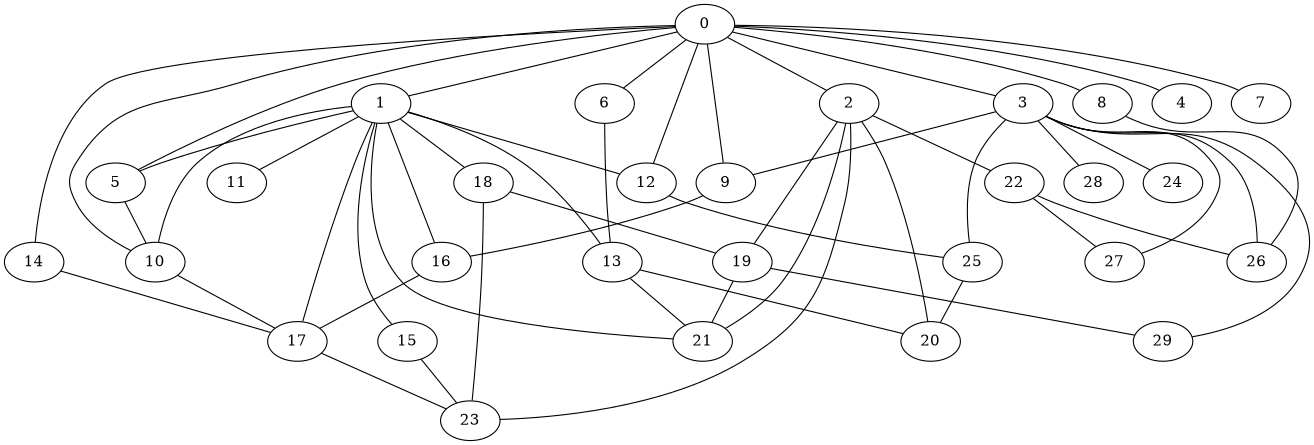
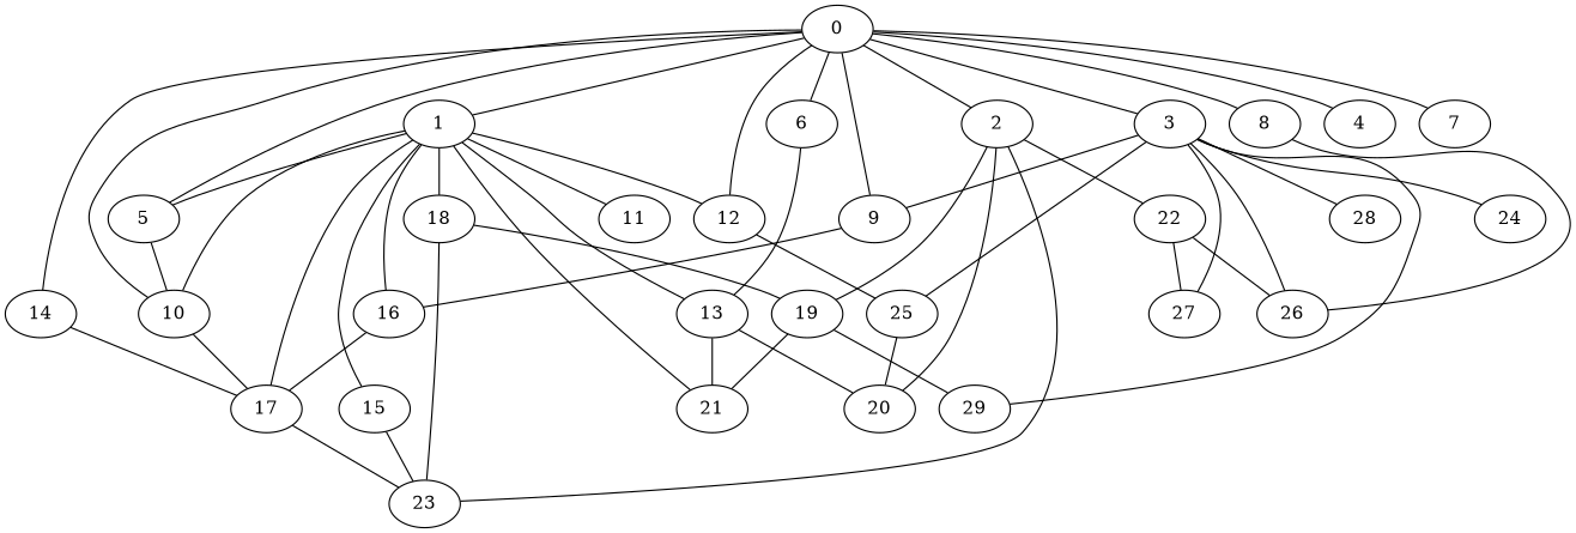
  graph {
    0
    1
    2
    3
    4
    5
    6
    7
    8
    9
    14
    10
    12
    11
    13
    15
    16
    17
    18
    21
    19
    20
    22
    23
    24
    25
    26
    27
    28
    29
    0 -- 1
    0 -- 2
    0 -- 3
    0 -- 4
    0 -- 5
    0 -- 6
    0 -- 7
    0 -- 8
    0 -- 9
    0 -- 14
    0 -- 10
    0 -- 12
    1 -- 5
    1 -- 10
    1 -- 12
    1 -- 11
    1 -- 13
    1 -- 15
    1 -- 16
    1 -- 17
    1 -- 18
    1 -- 21
-   2 -- 21
    2 -- 19
    2 -- 20
    2 -- 22
    2 -- 23
    3 -- 9
    3 -- 24
    3 -- 25
    3 -- 26
    3 -- 27
    3 -- 28
    3 -- 29
    5 -- 10
    6 -- 13
    8 -- 26
    9 -- 16
    14 -- 17
    10 -- 17
    12 -- 25
    13 -- 21
    13 -- 20
    15 -- 23
    16 -- 17
    17 -- 23
    18 -- 19
    18 -- 23
    19 -- 21
    19 -- 29
    22 -- 26
    22 -- 27
    25 -- 20
  }
